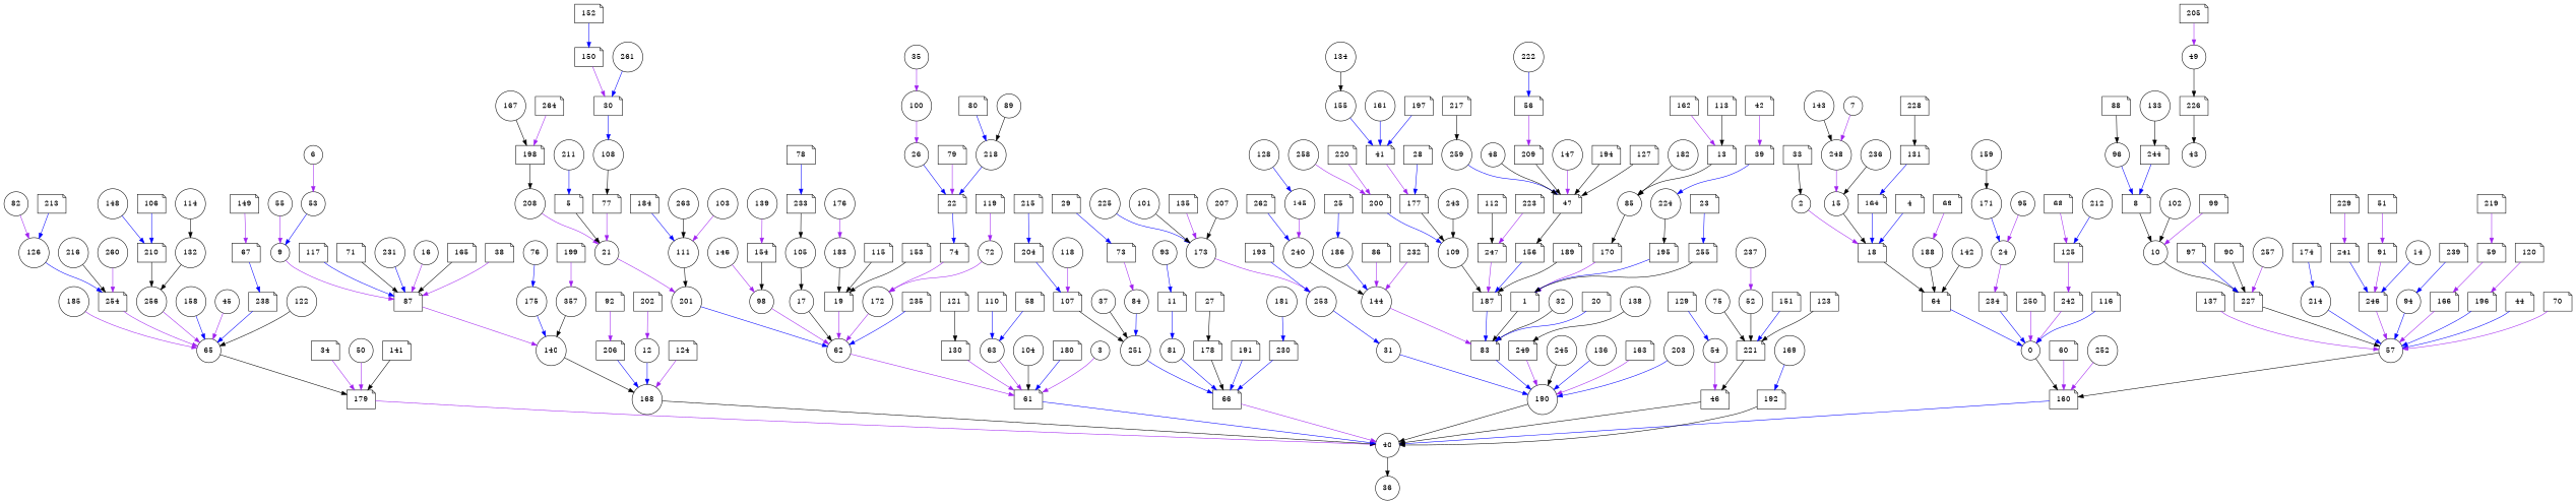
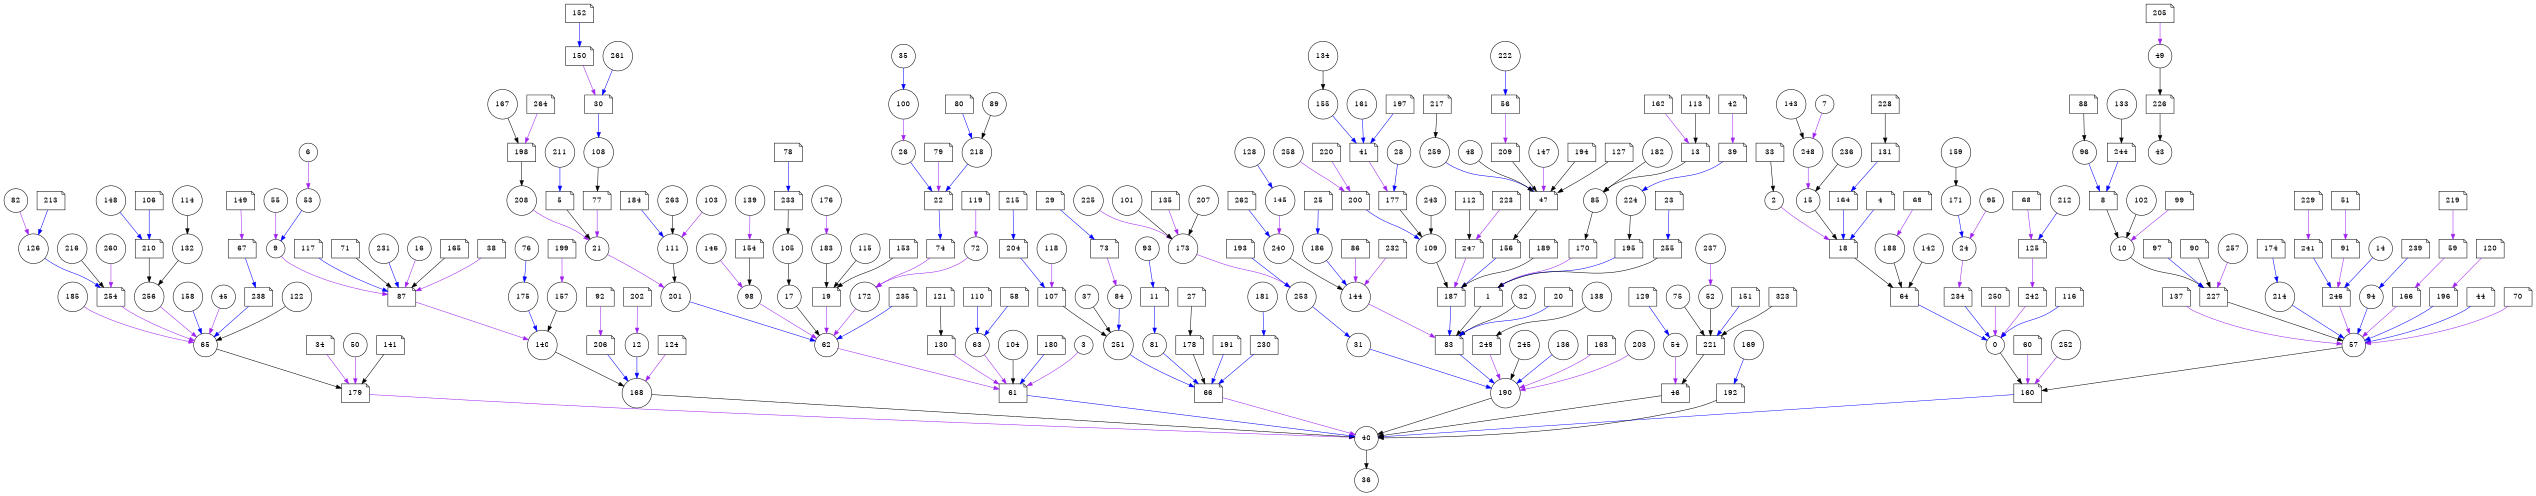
  digraph {
    node [shape=note]
    edge [color=purple]
    57 [shape=circle]
    137
    160
    40 [shape=circle]
    100 [shape=circle]
    26 [shape=circle]
    22
    74
    225 [shape=circle]
    173 [shape=circle]
    253 [shape=circle]
    31 [shape=circle]
    215
    204
    107
    251 [shape=circle]
    65 [shape=circle]
    179
    36 [shape=circle]
    208 [shape=circle]
    198
    21 [shape=circle]
    201 [shape=circle]
    2 [shape=circle]
    33
    18
    64
    140 [shape=circle]
    87
    168 [shape=circle]
    240 [shape=circle]
    262
    144 [shape=circle]
    83
    34
    143 [shape=circle]
    248 [shape=circle]
    15 [shape=circle]
    258 [shape=circle]
    200
    109 [shape=circle]
    187
    236 [shape=circle]
    10 [shape=circle]
    8
    227
    146 [shape=circle]
    98 [shape=circle]
    62 [shape=circle]
    61
    66
    134 [shape=circle]
    155 [shape=circle]
    41
    177
    43 [shape=circle]
    0 [shape=circle]
    234
    96 [shape=circle]
    170
    1
    190 [shape=circle]
    121
    130
    167 [shape=circle]
    24 [shape=circle]
    54 [shape=circle]
    129
    46
    37 [shape=circle]
    105 [shape=circle]
    233
    17 [shape=circle]
    5
    29
    73
    84 [shape=circle]
    128 [shape=circle]
    145 [shape=circle]
    152
    150
    30
    108 [shape=circle]
    101 [shape=circle]
    186 [shape=circle]
    175 [shape=circle]
    250
    77
    176 [shape=circle]
    183 [shape=circle]
    19
    182 [shape=circle]
    85 [shape=circle]
    112
    247
    55 [shape=circle]
    9 [shape=circle]
    243 [shape=circle]
    159 [shape=circle]
    171 [shape=circle]
    81 [shape=circle]
    60
    32 [shape=circle]
    195
    49 [shape=circle]
    205
    226
    75 [shape=circle]
    221
    86
    131
    164
    72 [shape=circle]
    172 [shape=circle]
    261 [shape=circle]
    161 [shape=circle]
    242
    211 [shape=circle]
    232
    79
    206
    214 [shape=circle]
    237 [shape=circle]
    52 [shape=circle]
-   157 [shape=circle label=357]
+   157 [shape=circle]
    97
    68
    125
    185 [shape=circle]
    259 [shape=circle]
    47
    156
    162
    13
    178
    12 [shape=circle]
    202
    111 [shape=circle]
    184
    139 [shape=circle]
    154
    169 [shape=circle]
    192
    102 [shape=circle]
    63 [shape=circle]
    48 [shape=circle]
    229
    241
    246
    188 [shape=circle]
    254
    7 [shape=circle]
    148 [shape=circle]
    210
    256 [shape=circle]
    158 [shape=circle]
    263 [shape=circle]
    117
    249
    23
    255
    90
    95 [shape=circle]
    245 [shape=circle]
    45 [shape=circle]
    94 [shape=circle]
    209
    224 [shape=circle]
    219
    59
    166
    135
    67
    238
    56
    138 [shape=circle]
    218 [shape=circle]
    149
    136 [shape=circle]
    110
    118 [shape=circle]
    39
    4
    80
    174
    69
    71
    132 [shape=circle]
    82 [shape=circle]
    126 [shape=circle]
    220
    92
    163
    216 [shape=circle]
    231 [shape=circle]
    50 [shape=circle]
    106
    203 [shape=circle]
    76 [shape=circle]
-   28
-   115
+   28 [shape=circle]
+   115 [shape=circle]
    151
    11
    222 [shape=circle]
    199
    120
    196
    264
    44
    141
    116
    16 [shape=circle]
    257 [shape=circle]
    193
    51
    91
    114 [shape=circle]
    25
    42
    133 [shape=circle]
    244
    228
    191
    260 [shape=circle]
    153
    78
    20
    104 [shape=circle]
    165
    212 [shape=circle]
    147 [shape=circle]
    180
    252 [shape=circle]
    6 [shape=circle]
    53 [shape=circle]
    38
    207 [shape=circle]
    223
    194
    89 [shape=circle]
    127
    213
    70
    113
    217
-   123
+   123 [label=323]
    142 [shape=circle]
    88
    35 [shape=circle]
    197
    58
    99
    239
    27
    189
    119
    3 [shape=circle]
    14 [shape=circle]
    230
    103 [shape=circle]
    181 [shape=circle]
    93 [shape=circle]
    122 [shape=circle]
    124
    235
    57 -> 160 [color=black]
    137 -> 57
    160 -> 40 [color=blue]
    40 -> 36 [color=black]
    100 -> 26
    26 -> 22 [color=blue]
    22 -> 74 [color=blue]
    74 -> 172
-   225 -> 173 [color=blue]
+   225 -> 173
    173 -> 253
    253 -> 31 [color=blue]
    31 -> 190 [color=blue]
    215 -> 204 [color=blue]
    204 -> 107 [color=blue]
    107 -> 251 [color=black]
    251 -> 66 [color=blue]
    65 -> 179 [color=black]
    179 -> 40
    208 -> 21
    198 -> 208 [color=black]
    21 -> 201
    201 -> 62 [color=blue]
    2 -> 18
    33 -> 2 [color=black]
    18 -> 64 [color=black]
    64 -> 0 [color=blue]
    140 -> 168 [color=black]
    87 -> 140
    168 -> 40 [color=black]
    240 -> 144 [color=black]
    262 -> 240 [color=blue]
    144 -> 83
    83 -> 190 [color=blue]
    34 -> 179
    143 -> 248 [color=black]
    248 -> 15
    15 -> 18 [color=black]
    258 -> 200
    200 -> 109 [color=blue]
    109 -> 187 [color=black]
    187 -> 83 [color=blue]
    236 -> 15 [color=black]
    10 -> 227 [color=black]
    8 -> 10 [color=black]
    227 -> 57 [color=black]
    146 -> 98
    98 -> 62
    62 -> 61
    61 -> 40 [color=blue]
    66 -> 40
    134 -> 155 [color=black]
    155 -> 41 [color=blue]
    41 -> 177
    177 -> 109 [color=black]
    0 -> 160 [color=black]
    234 -> 0 [color=blue]
    96 -> 8 [color=blue]
    170 -> 1
    1 -> 83 [color=black]
    190 -> 40 [color=black]
    121 -> 130 [color=black]
    130 -> 61
    167 -> 198 [color=black]
    24 -> 234
    54 -> 46
    129 -> 54 [color=blue]
    46 -> 40 [color=black]
    37 -> 251 [color=black]
    105 -> 17 [color=black]
    233 -> 105 [color=black]
    17 -> 62 [color=black]
    5 -> 21 [color=black]
    29 -> 73 [color=blue]
    73 -> 84
    84 -> 251 [color=blue]
    128 -> 145 [color=blue]
    145 -> 240
    152 -> 150 [color=blue]
    150 -> 30
    30 -> 108 [color=blue]
    108 -> 77 [color=black]
    101 -> 173 [color=black]
    186 -> 144 [color=blue]
    175 -> 140 [color=blue]
    250 -> 0
    77 -> 21
    176 -> 183
    183 -> 19 [color=black]
    19 -> 62
    182 -> 85 [color=black]
    85 -> 170 [color=black]
    112 -> 247 [color=black]
    247 -> 187
    55 -> 9
    9 -> 87
    243 -> 109 [color=black]
    159 -> 171 [color=black]
    171 -> 24 [color=blue]
    81 -> 66 [color=blue]
    60 -> 160
    32 -> 83 [color=black]
    195 -> 1 [color=blue]
    49 -> 226 [color=black]
    205 -> 49
    226 -> 43 [color=black]
    75 -> 221 [color=black]
    221 -> 46 [color=black]
    86 -> 144
    131 -> 164 [color=blue]
    164 -> 18 [color=blue]
    72 -> 172
    172 -> 62
    261 -> 30 [color=blue]
    161 -> 41 [color=blue]
    242 -> 0
    211 -> 5 [color=blue]
    232 -> 144
    79 -> 22
    206 -> 168 [color=blue]
    214 -> 57 [color=blue]
    237 -> 52
    52 -> 221 [color=black]
    157 -> 140 [color=black]
    97 -> 227 [color=blue]
    68 -> 125
    125 -> 242
    185 -> 65
    259 -> 47 [color=blue]
    47 -> 156 [color=black]
    156 -> 187 [color=blue]
    162 -> 13
    13 -> 85 [color=black]
    178 -> 66 [color=black]
    12 -> 168 [color=blue]
    202 -> 12
    111 -> 201 [color=black]
    184 -> 111 [color=blue]
    139 -> 154
    154 -> 98 [color=black]
    169 -> 192 [color=blue]
    192 -> 40 [color=black]
    102 -> 10 [color=black]
    63 -> 61
    48 -> 47 [color=black]
    229 -> 241
    241 -> 246 [color=blue]
    246 -> 57
    188 -> 64 [color=black]
    254 -> 65
    7 -> 248
    148 -> 210 [color=blue]
    210 -> 256 [color=black]
    256 -> 65
    158 -> 65 [color=blue]
    263 -> 111 [color=black]
    117 -> 87 [color=blue]
    249 -> 190
    23 -> 255 [color=blue]
    255 -> 1 [color=black]
    90 -> 227 [color=black]
    95 -> 24
    245 -> 190 [color=black]
    45 -> 65
    94 -> 57 [color=blue]
    209 -> 47 [color=black]
    224 -> 195 [color=black]
    219 -> 59
    59 -> 166
    166 -> 57
    135 -> 173
    67 -> 238 [color=blue]
    238 -> 65 [color=blue]
    56 -> 209
    138 -> 249 [color=black]
    218 -> 22 [color=blue]
    149 -> 67
    136 -> 190 [color=blue]
    110 -> 63 [color=blue]
    118 -> 107
    39 -> 224 [color=blue]
    4 -> 18 [color=blue]
    80 -> 218 [color=blue]
    174 -> 214 [color=blue]
    69 -> 188
    71 -> 87 [color=black]
    132 -> 256 [color=black]
    82 -> 126
    126 -> 254 [color=blue]
    220 -> 200
    92 -> 206
    163 -> 190
    216 -> 254 [color=black]
    231 -> 87 [color=blue]
    50 -> 179
    106 -> 210 [color=blue]
-   203 -> 190 [color=blue]
+   203 -> 190
    76 -> 175 [color=blue]
    28 -> 177 [color=blue]
    115 -> 19 [color=black]
    151 -> 221 [color=blue]
    11 -> 81 [color=blue]
    222 -> 56 [color=blue]
    199 -> 157
    120 -> 196
    196 -> 57 [color=blue]
    264 -> 198
    44 -> 57 [color=blue]
    141 -> 179 [color=black]
    116 -> 0 [color=blue]
    16 -> 87
    257 -> 227
    193 -> 253 [color=blue]
    51 -> 91
    91 -> 246
    114 -> 132 [color=black]
    25 -> 186 [color=blue]
    42 -> 39
    133 -> 244 [color=black]
    244 -> 8 [color=blue]
    228 -> 131 [color=black]
    191 -> 66 [color=blue]
    260 -> 254
    153 -> 19 [color=black]
    78 -> 233 [color=blue]
    20 -> 83 [color=blue]
    104 -> 61 [color=black]
    165 -> 87 [color=black]
    212 -> 125 [color=blue]
    147 -> 47
    180 -> 61 [color=blue]
    252 -> 160
    6 -> 53
    53 -> 9 [color=blue]
    38 -> 87
    207 -> 173 [color=black]
    223 -> 247
    194 -> 47 [color=black]
    89 -> 218 [color=black]
    127 -> 47 [color=black]
    213 -> 126 [color=blue]
    70 -> 57
    113 -> 13 [color=black]
    217 -> 259 [color=black]
    123 -> 221 [color=black]
    142 -> 64 [color=black]
    88 -> 96 [color=black]
-   35 -> 100
+   35 -> 100 [color=blue]
    197 -> 41 [color=blue]
    58 -> 63 [color=blue]
    99 -> 10
    239 -> 94 [color=blue]
    27 -> 178 [color=black]
    189 -> 187 [color=black]
    119 -> 72
    3 -> 61
    14 -> 246 [color=blue]
    230 -> 66 [color=blue]
    103 -> 111
    181 -> 230 [color=blue]
    93 -> 11 [color=blue]
    122 -> 65 [color=black]
    124 -> 168
    235 -> 62 [color=blue]
  }
